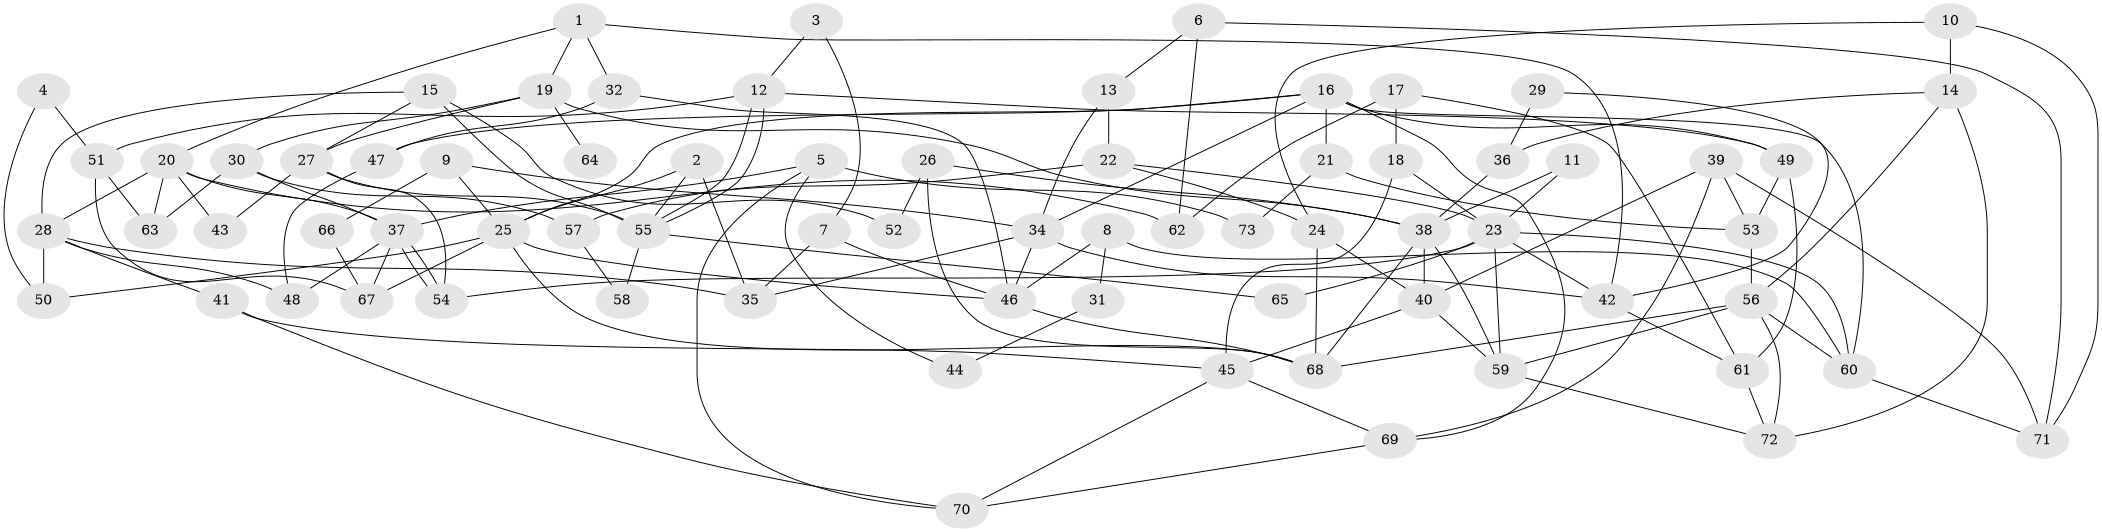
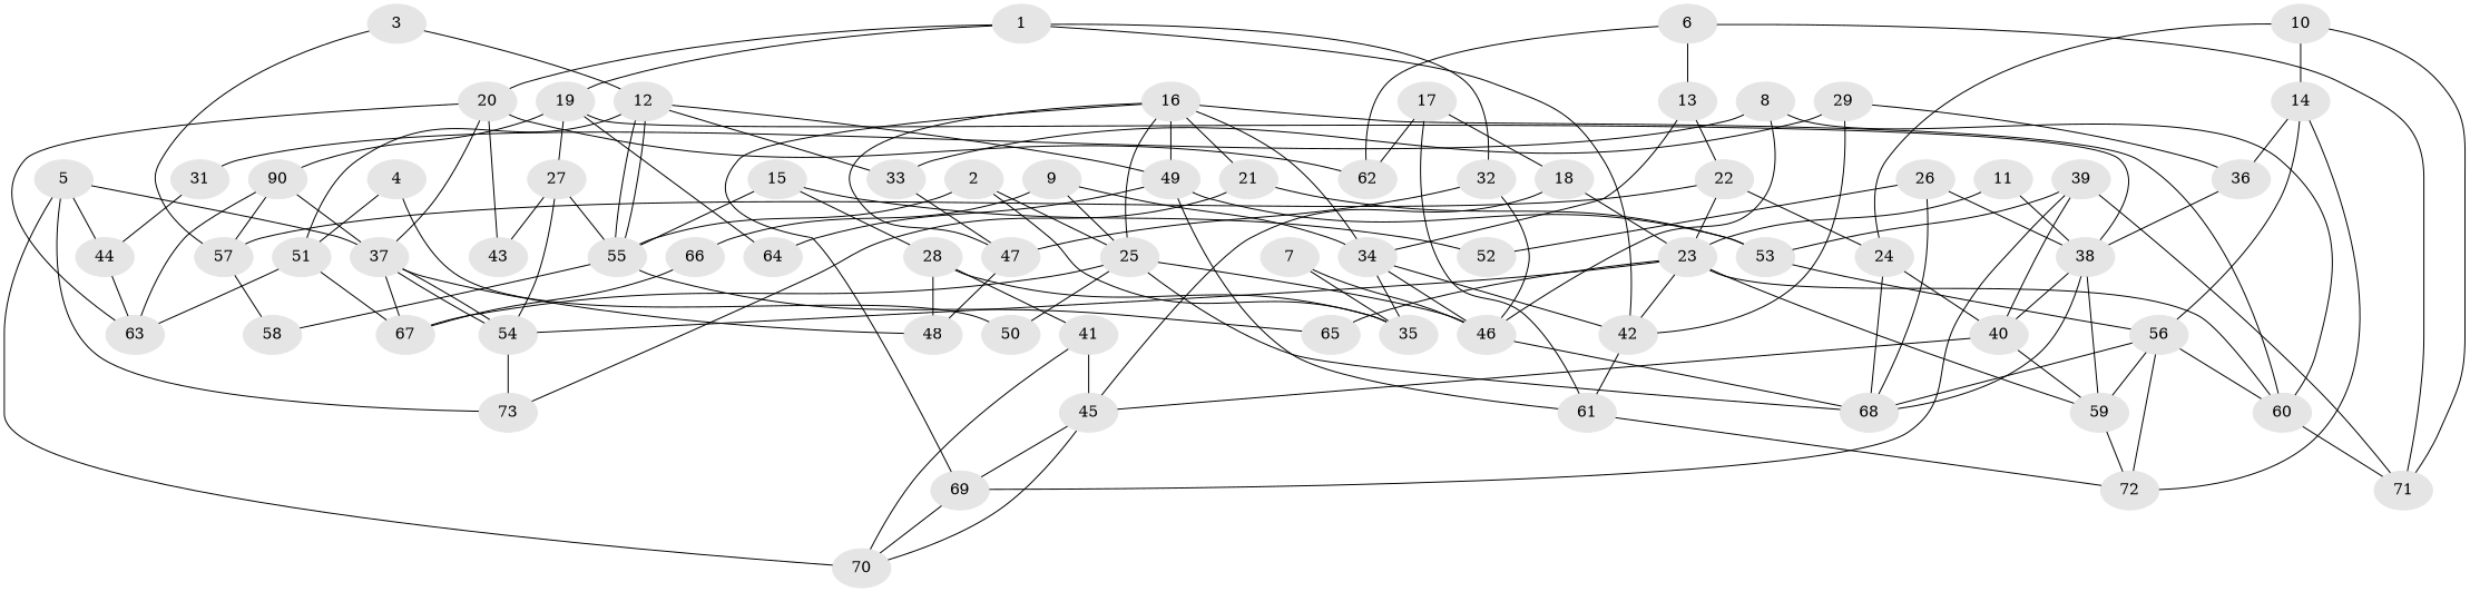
  graph {
    node [color=gray90 style=filled]
    1
    19
    20
    32
    42
    38
    27
-   30
+   30 [label=90]
    64
    37
    62
    28
    43
    63
    46
    47
    61
    2
    25
    35
    55
    50
    68
    67
    65
    58
    3
    7
    12
    51
+   33
    49
    4
    5
    44
    70
    73
    54
    48
    6
    13
    71
    34
    22
    8
    31
    60
    9
    66
    10
    14
    24
    36
    56
    72
    40
    11
    23
    59
    53
    57
    15
    52
    41
    16
    21
    69
    17
    18
    45
    26
    29
    39
    1 -- 19
    1 -- 20
    1 -- 32
    1 -- 42
    19 -- 38
    19 -- 27
    19 -- 30
    19 -- 64
    20 -- 37
    20 -- 62
-   20 -- 28
    20 -- 43
    20 -- 63
    32 -- 46
    32 -- 47
    42 -- 61
    38 -- 68
    38 -- 40
    38 -- 59
    27 -- 43
    27 -- 55
    27 -- 54
    30 -- 37
    30 -- 63
    30 -- 57
    37 -- 67
    37 -- 54
    37 -- 54
    37 -- 48
    28 -- 35
-   28 -- 50
    28 -- 48
    28 -- 41
    46 -- 68
    47 -- 48
    61 -- 72
    2 -- 25
    2 -- 35
    2 -- 55
    25 -- 46
    25 -- 50
    25 -- 68
    25 -- 67
    55 -- 65
    55 -- 58
-   3 -- 7
+   3 -- 57
    3 -- 12
    7 -- 46
    7 -- 35
    12 -- 55
    12 -- 55
    12 -- 51
+   12 -- 33
    12 -- 49
    51 -- 63
    51 -- 67
+   33 -- 47
+   49 -- 64
    49 -- 61
    49 -- 53
    4 -- 50
    4 -- 51
    5 -- 37
    5 -- 44
    5 -- 70
    5 -- 73
+   44 -- 63
+   54 -- 73
    6 -- 62
    6 -- 13
    6 -- 71
    13 -- 34
    13 -- 22
    34 -- 42
    34 -- 46
    34 -- 35
    22 -- 24
    22 -- 23
    22 -- 57
    8 -- 46
    8 -- 31
    8 -- 60
    31 -- 44
    60 -- 71
    9 -- 25
    9 -- 34
    9 -- 66
    66 -- 67
    10 -- 71
    10 -- 14
    10 -- 24
    14 -- 36
    14 -- 56
    14 -- 72
    24 -- 68
    24 -- 40
    36 -- 38
    56 -- 68
    56 -- 60
    56 -- 72
    56 -- 59
    40 -- 59
    40 -- 45
    11 -- 38
    11 -- 23
    23 -- 42
    23 -- 65
    23 -- 54
    23 -- 60
    23 -- 59
    59 -- 72
    53 -- 56
    57 -- 58
-   15 -- 27
    15 -- 28
    15 -- 55
    15 -- 52
    41 -- 70
    41 -- 45
    16 -- 47
    16 -- 25
    16 -- 49
    16 -- 34
    16 -- 60
    16 -- 21
    16 -- 69
    21 -- 73
    21 -- 53
    69 -- 70
    17 -- 62
    17 -- 61
    17 -- 18
    18 -- 23
    18 -- 45
    45 -- 70
    45 -- 69
    26 -- 38
    26 -- 68
    26 -- 52
    29 -- 42
+   29 -- 33
    29 -- 36
    39 -- 71
    39 -- 40
    39 -- 53
    39 -- 69
  }
